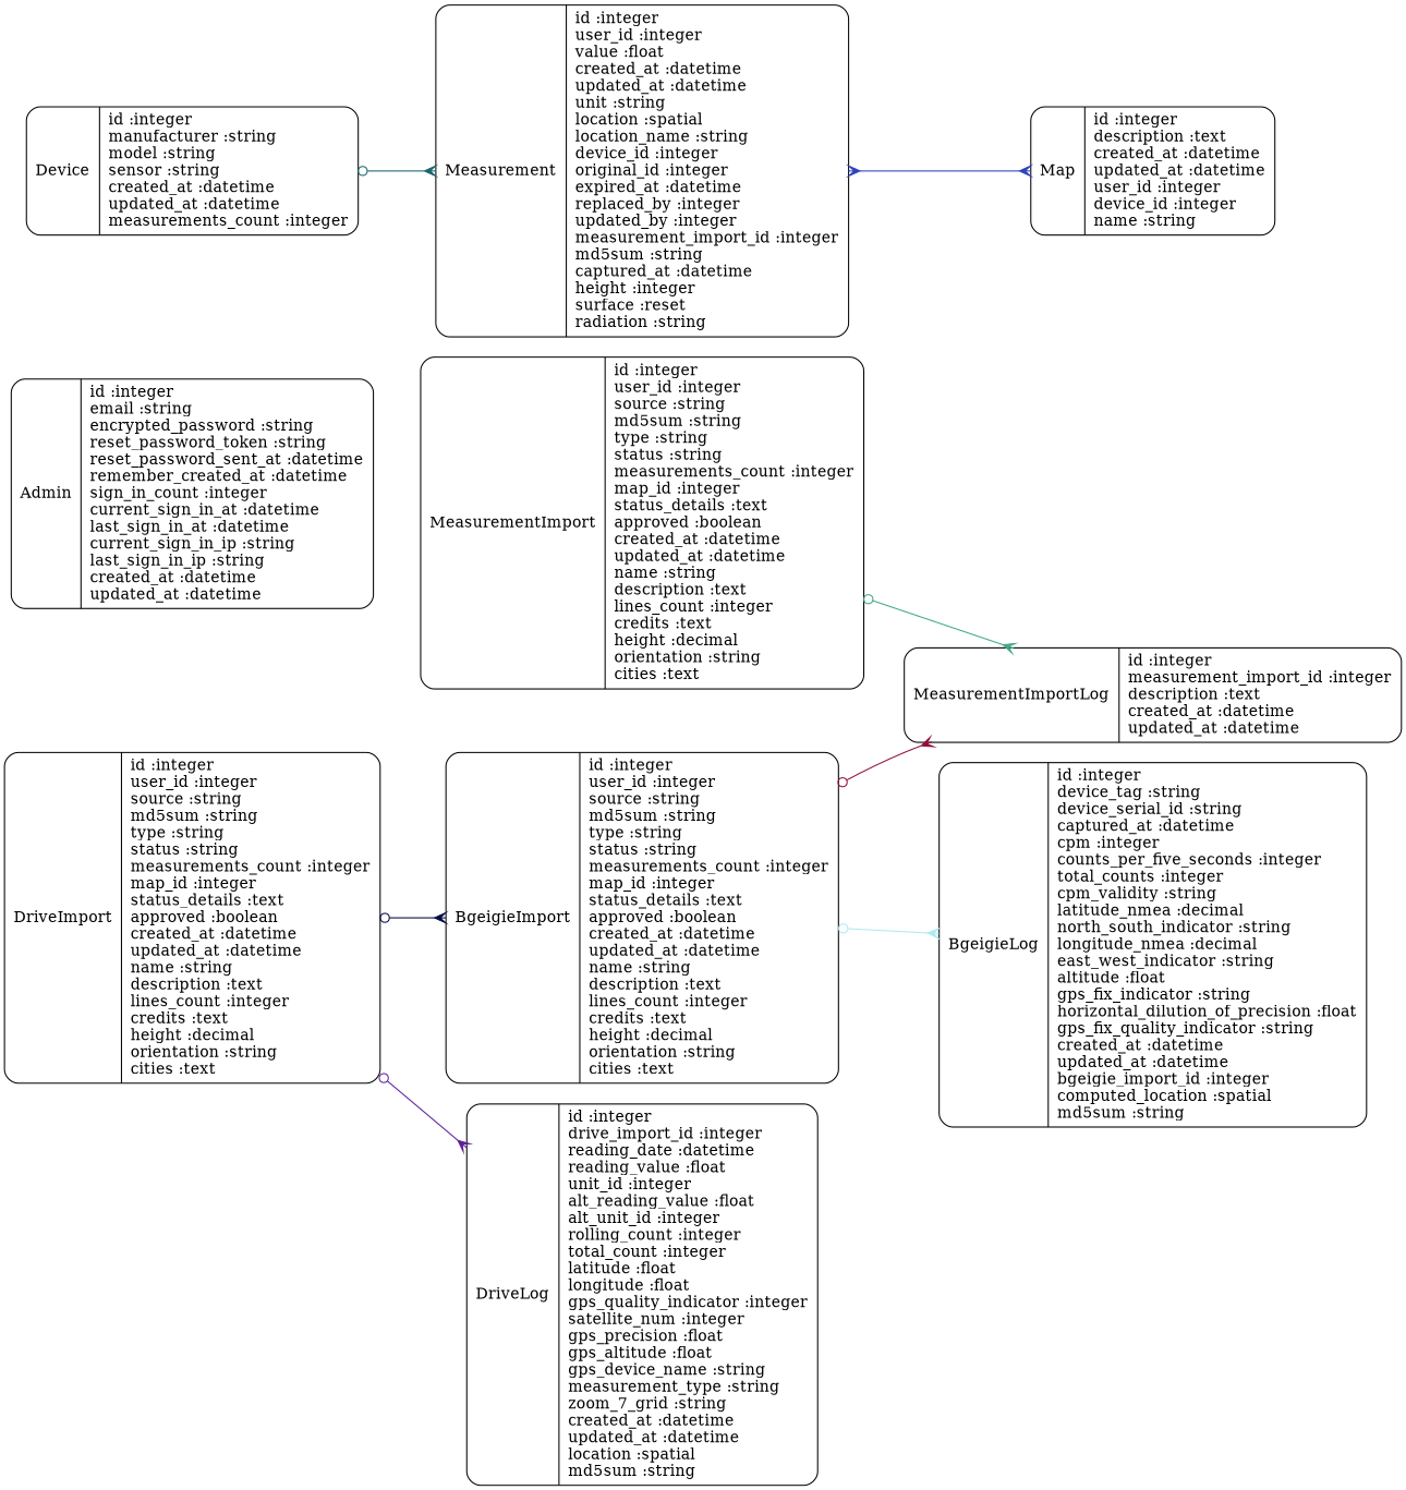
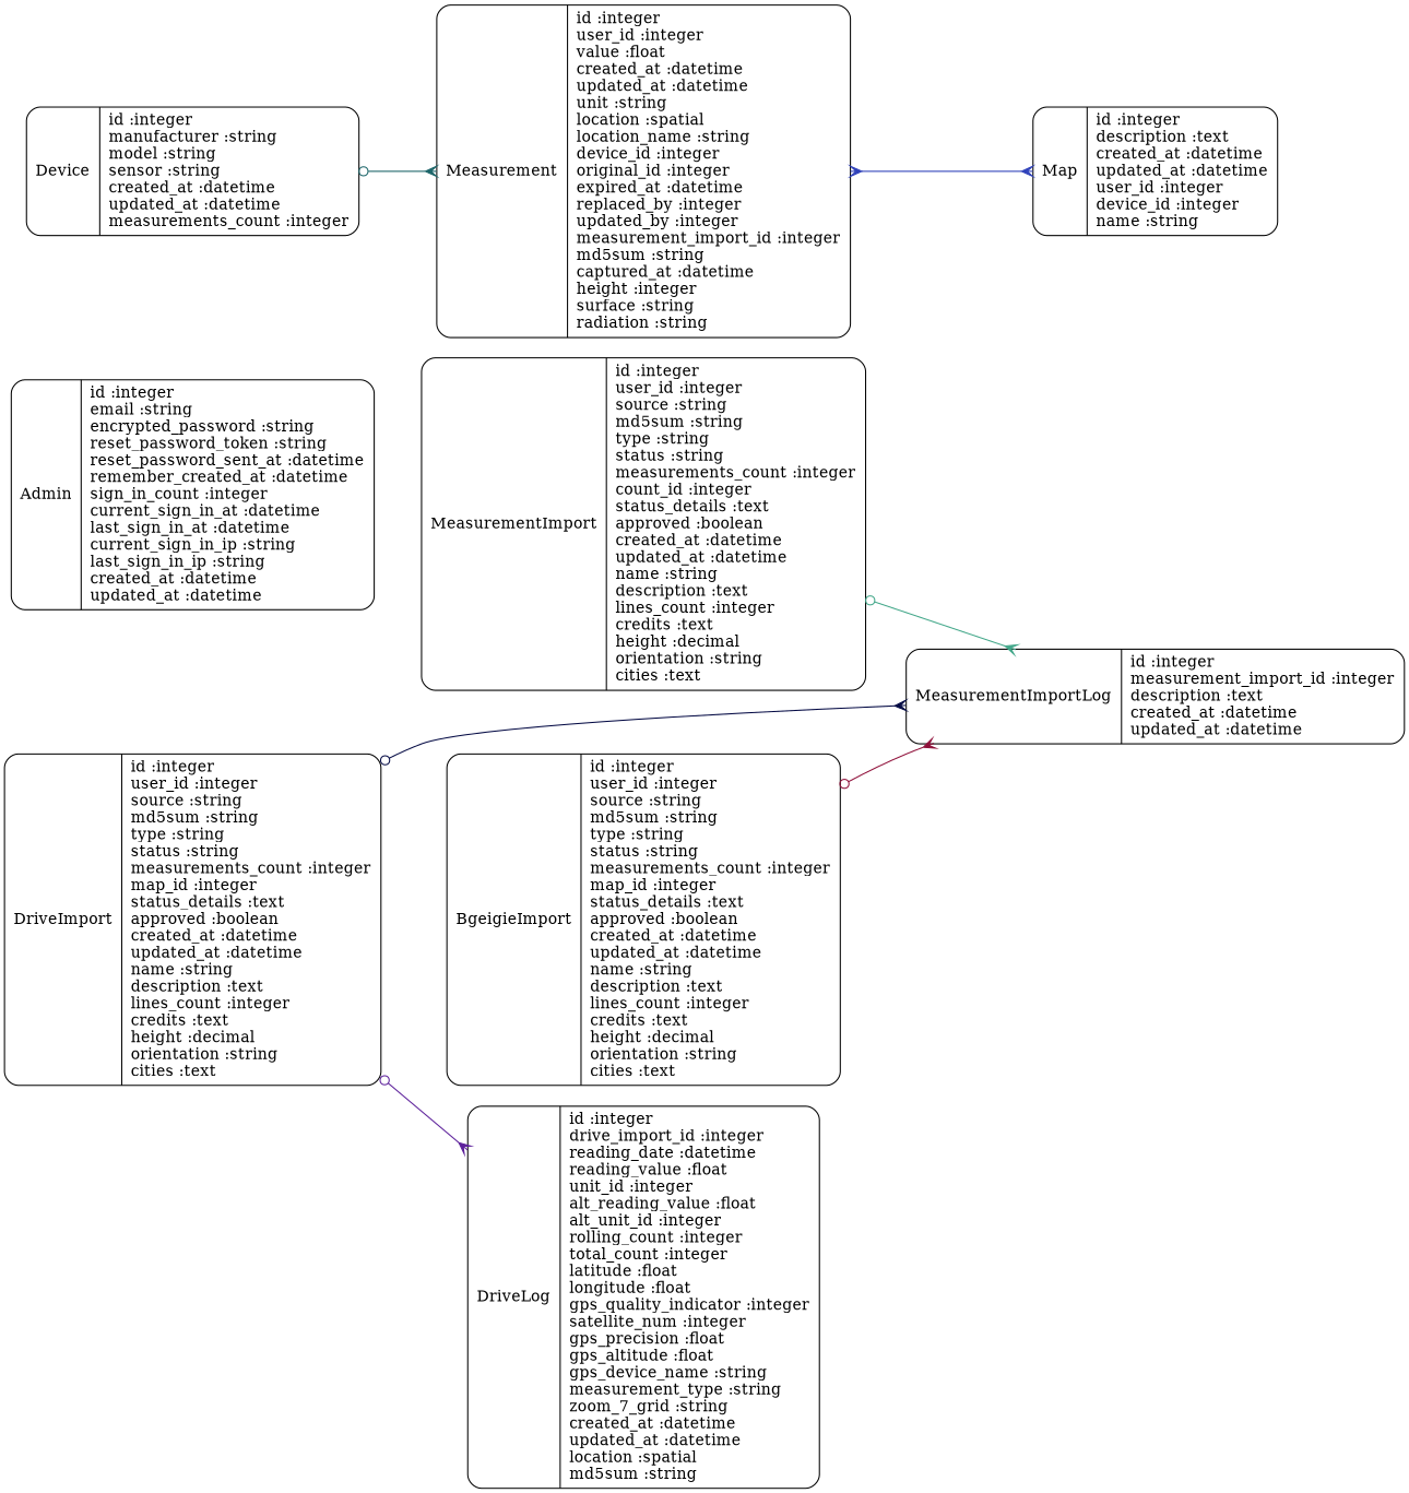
  digraph {
    rankdir=LR
    splines=true
    node [shape=Mrecord]
    edge [arrowhead=crow arrowtail=odot dir=both]
-   n1 [label="{MeasurementImport|id :integer\luser_id :integer\lsource :string\lmd5sum :string\ltype :string\lstatus :string\lmeasurements_count :integer\lmap_id :integer\lstatus_details :text\lapproved :boolean\lcreated_at :datetime\lupdated_at :datetime\lname :string\ldescription :text\llines_count :integer\lcredits :text\lheight :decimal\lorientation :string\lcities :text\l}"]
+   n1 [label="{MeasurementImport|id :integer\luser_id :integer\lsource :string\lmd5sum :string\ltype :string\lstatus :string\lmeasurements_count :integer\lcount_id :integer\lstatus_details :text\lapproved :boolean\lcreated_at :datetime\lupdated_at :datetime\lname :string\ldescription :text\llines_count :integer\lcredits :text\lheight :decimal\lorientation :string\lcities :text\l}"]
    n2 [label="{MeasurementImportLog|id :integer\lmeasurement_import_id :integer\ldescription :text\lcreated_at :datetime\lupdated_at :datetime\l}"]
    n3 [label="{Admin|id :integer\lemail :string\lencrypted_password :string\lreset_password_token :string\lreset_password_sent_at :datetime\lremember_created_at :datetime\lsign_in_count :integer\lcurrent_sign_in_at :datetime\llast_sign_in_at :datetime\lcurrent_sign_in_ip :string\llast_sign_in_ip :string\lcreated_at :datetime\lupdated_at :datetime\l}"]
    n4 [label="{Device|id :integer\lmanufacturer :string\lmodel :string\lsensor :string\lcreated_at :datetime\lupdated_at :datetime\lmeasurements_count :integer\l}"]
-   n5 [label="{Measurement|id :integer\luser_id :integer\lvalue :float\lcreated_at :datetime\lupdated_at :datetime\lunit :string\llocation :spatial\llocation_name :string\ldevice_id :integer\loriginal_id :integer\lexpired_at :datetime\lreplaced_by :integer\lupdated_by :integer\lmeasurement_import_id :integer\lmd5sum :string\lcaptured_at :datetime\lheight :integer\lsurface :reset\lradiation :string\l}"]
+   n5 [label="{Measurement|id :integer\luser_id :integer\lvalue :float\lcreated_at :datetime\lupdated_at :datetime\lunit :string\llocation :spatial\llocation_name :string\ldevice_id :integer\loriginal_id :integer\lexpired_at :datetime\lreplaced_by :integer\lupdated_by :integer\lmeasurement_import_id :integer\lmd5sum :string\lcaptured_at :datetime\lheight :integer\lsurface :string\lradiation :string\l}"]
    n6 [label="{Map|id :integer\ldescription :text\lcreated_at :datetime\lupdated_at :datetime\luser_id :integer\ldevice_id :integer\lname :string\l}"]
    n7 [label="{BgeigieImport|id :integer\luser_id :integer\lsource :string\lmd5sum :string\ltype :string\lstatus :string\lmeasurements_count :integer\lmap_id :integer\lstatus_details :text\lapproved :boolean\lcreated_at :datetime\lupdated_at :datetime\lname :string\ldescription :text\llines_count :integer\lcredits :text\lheight :decimal\lorientation :string\lcities :text\l}"]
-   n8 [label="{BgeigieLog|id :integer\ldevice_tag :string\ldevice_serial_id :string\lcaptured_at :datetime\lcpm :integer\lcounts_per_five_seconds :integer\ltotal_counts :integer\lcpm_validity :string\llatitude_nmea :decimal\lnorth_south_indicator :string\llongitude_nmea :decimal\least_west_indicator :string\laltitude :float\lgps_fix_indicator :string\lhorizontal_dilution_of_precision :float\lgps_fix_quality_indicator :string\lcreated_at :datetime\lupdated_at :datetime\lbgeigie_import_id :integer\lcomputed_location :spatial\lmd5sum :string\l}"]
    n9 [label="{DriveLog|id :integer\ldrive_import_id :integer\lreading_date :datetime\lreading_value :float\lunit_id :integer\lalt_reading_value :float\lalt_unit_id :integer\lrolling_count :integer\ltotal_count :integer\llatitude :float\llongitude :float\lgps_quality_indicator :integer\lsatellite_num :integer\lgps_precision :float\lgps_altitude :float\lgps_device_name :string\lmeasurement_type :string\lzoom_7_grid :string\lcreated_at :datetime\lupdated_at :datetime\llocation :spatial\lmd5sum :string\l}"]
    n10 [label="{DriveImport|id :integer\luser_id :integer\lsource :string\lmd5sum :string\ltype :string\lstatus :string\lmeasurements_count :integer\lmap_id :integer\lstatus_details :text\lapproved :boolean\lcreated_at :datetime\lupdated_at :datetime\lname :string\ldescription :text\llines_count :integer\lcredits :text\lheight :decimal\lorientation :string\lcities :text\l}"]
    n1 -> n2 [color="#42A789"]
    n4 -> n5 [color="#1C6569"]
    n5 -> n6 [arrowtail=crow color="#2F41BA"]
    n7 -> n2 [color="#8F0F39"]
-   n7 -> n8 [color="#AEE9F2"]
-   n10 -> n7 [color="#040A44"]
+   n10 -> n2 [color="#040A44"]
    n10 -> n9 [color="#5C209A"]
  }
